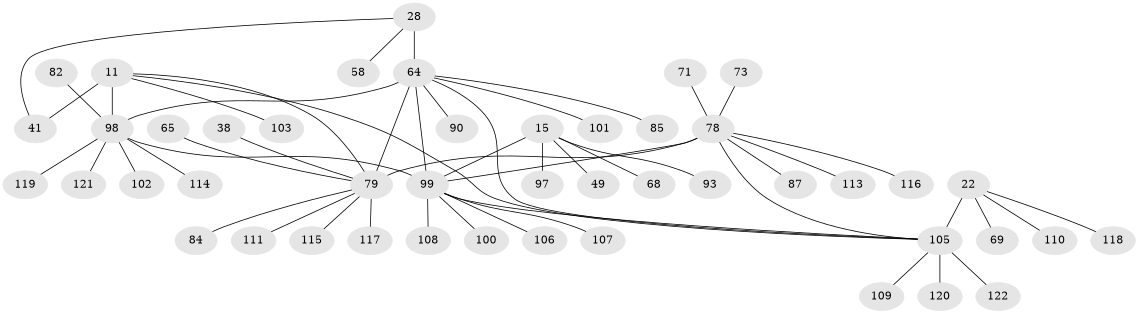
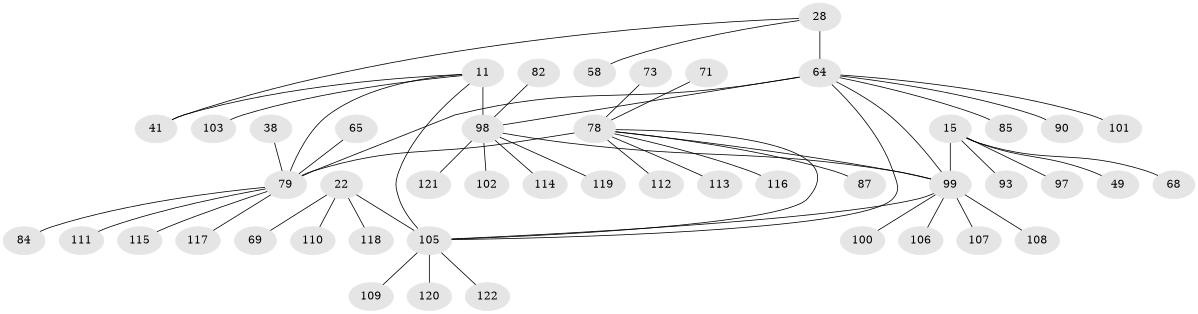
  graph {
    node [color=gray90 style=filled]
    11 [super="+10"]
    41
    79 [super="+60+5"]
    98 [super="+66+70+74+81"]
    103
    105 [super="+96"]
    84
    111
    115
    117 [super="+56"]
    99 [super="+95+77+80+86+88+91"]
    102
    114
    119
    121
    109
    120
    122
    15 [super="+14"]
    49
    68
    93 [super="+92"]
    97 [super="+53"]
    100
    106
    107
    108
    22 [super="+21"]
    69
    110
    118
    28 [super="+26"]
    58
    64 [super="+30+33+40+45+47+48+54"]
    85
    90
    101 [super="+72"]
    38
    65
    78 [super="+52+6+4+35+50"]
    87
+   112 [super="+46+63"]
    113
    116
    71
    73
    82
    11 -- 41
    11 -- 79
    11 -- 98 [weight=8]
    11 -- 103
    11 -- 105
    79 -- 84
    79 -- 111
    79 -- 115
    79 -- 117
    98 -- 99 [weight=2]
    98 -- 102
    98 -- 114
    98 -- 119
    98 -- 121
    105 -- 109
    105 -- 120
    105 -- 122
    99 -- 105
    99 -- 100
    99 -- 106
    99 -- 107
    99 -- 108
    15 -- 99 [weight=8]
    15 -- 49
    15 -- 68
    15 -- 93
    15 -- 97
    22 -- 105 [weight=8]
    22 -- 69
    22 -- 110
    22 -- 118
    28 -- 41
    28 -- 58
    28 -- 64 [weight=8]
    64 -- 79 [weight=2]
    64 -- 98
    64 -- 105
    64 -- 99
    64 -- 85
    64 -- 90
    64 -- 101
    38 -- 79
    65 -- 79
    78 -- 79 [weight=10]
    78 -- 105 [weight=2]
    78 -- 99 [weight=2]
    78 -- 87
+   78 -- 112
    78 -- 113
    78 -- 116
    71 -- 78
    73 -- 78
    82 -- 98
  }
